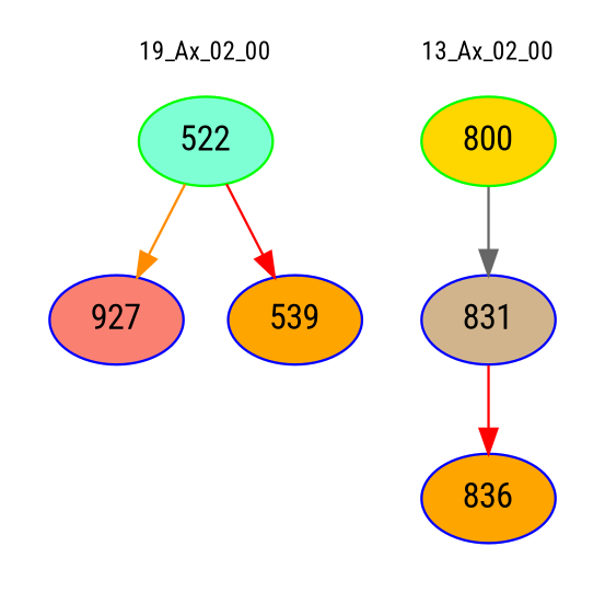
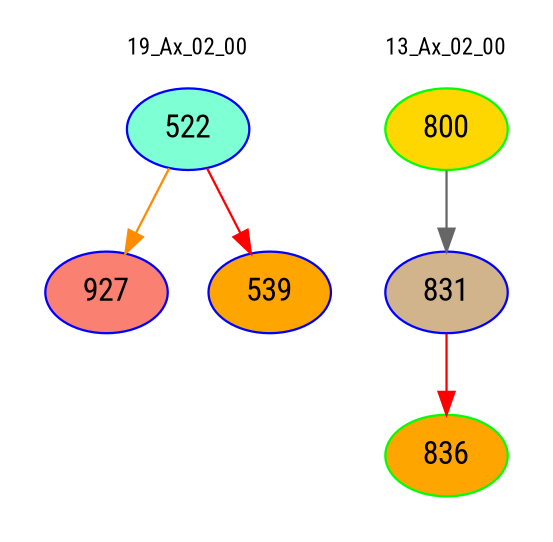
  digraph {
    fontname="Roboto Condensed"
    node [color=blue fillcolor=orange fontname="Roboto Condensed" style=filled]
    edge [color=red fontname="Roboto Condensed"]
-   n1 [color=green fillcolor=aquamarine label=522]
+   n1 [fillcolor=aquamarine label=522]
    n2 [fillcolor=salmon label=927]
    n3 [label=539]
    n4 [color=green fillcolor=gold label=800]
-   n5 [label=836]
+   n5 [color=green label=836]
    n6 [fillcolor=tan label=831]
    subgraph cluster_1 {
      color=white
      fontsize=10
      label="19_Ax_02_00"
      n1
      n2
      n3
    }
    subgraph cluster_2 {
      color=white
      fontsize=10
      label="13_Ax_02_00"
      n4
      n5
      n6
    }
    n1 -> n2 [color=darkorange]
    n1 -> n3
    n4 -> n6 [color=gray40]
    n6 -> n5
  }
